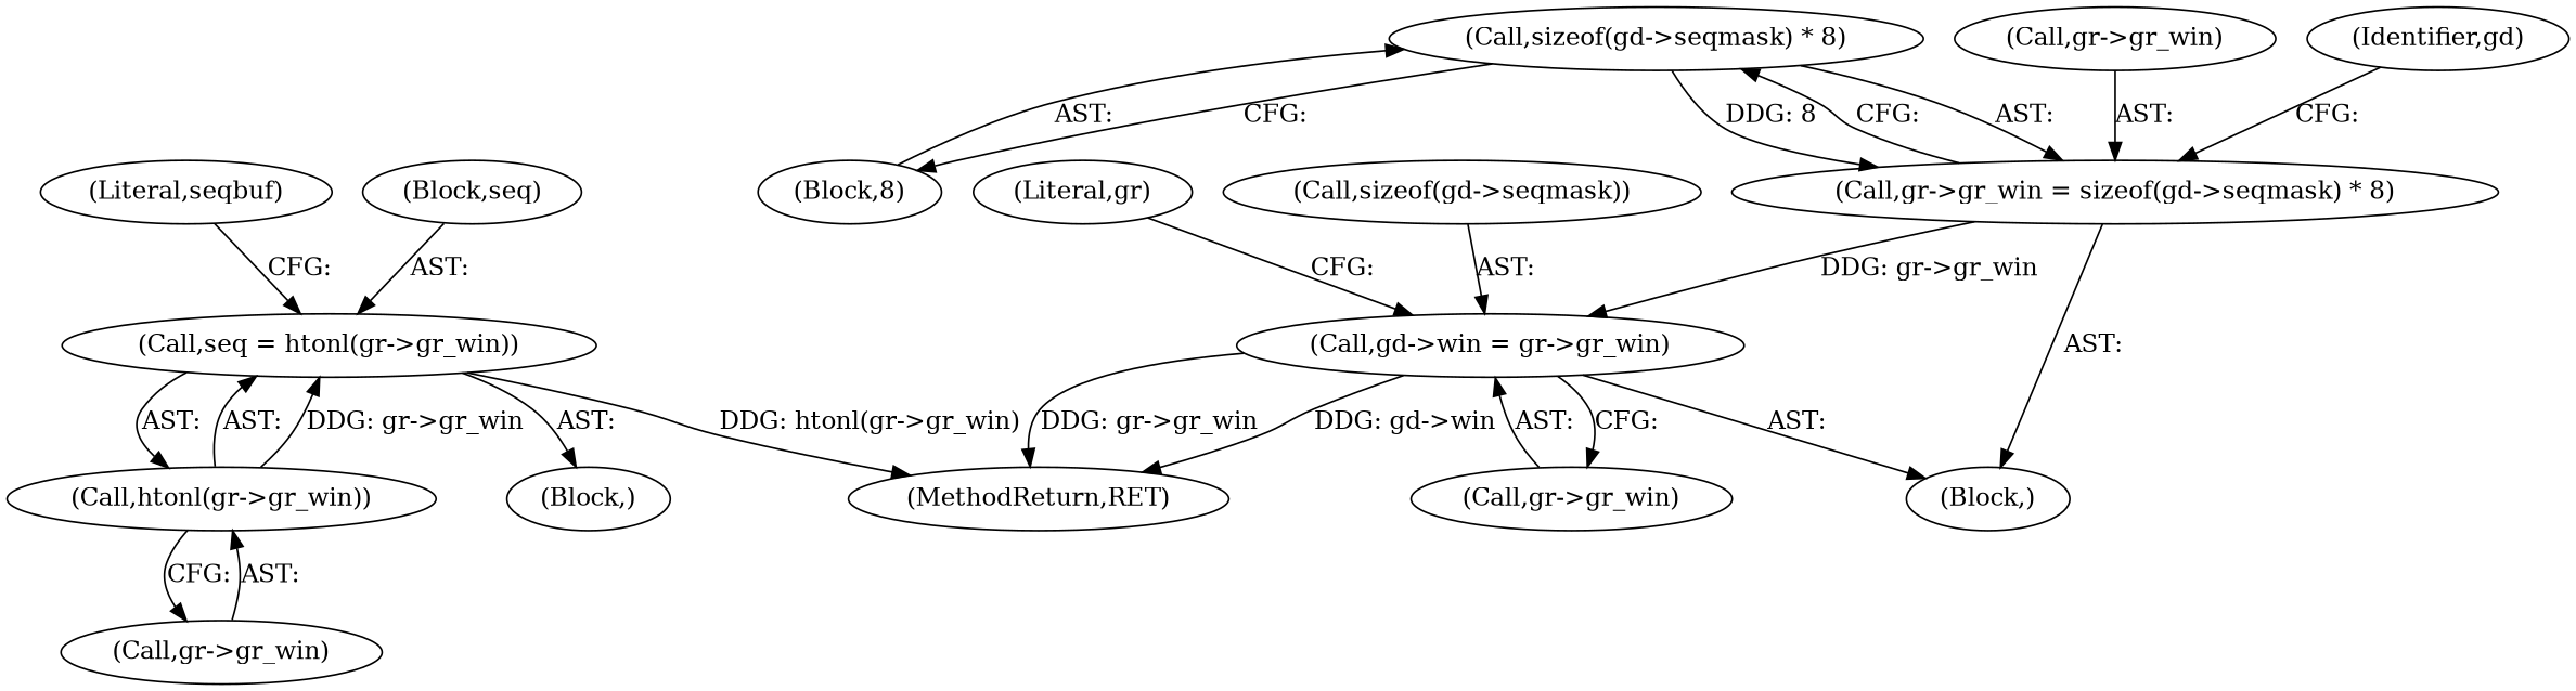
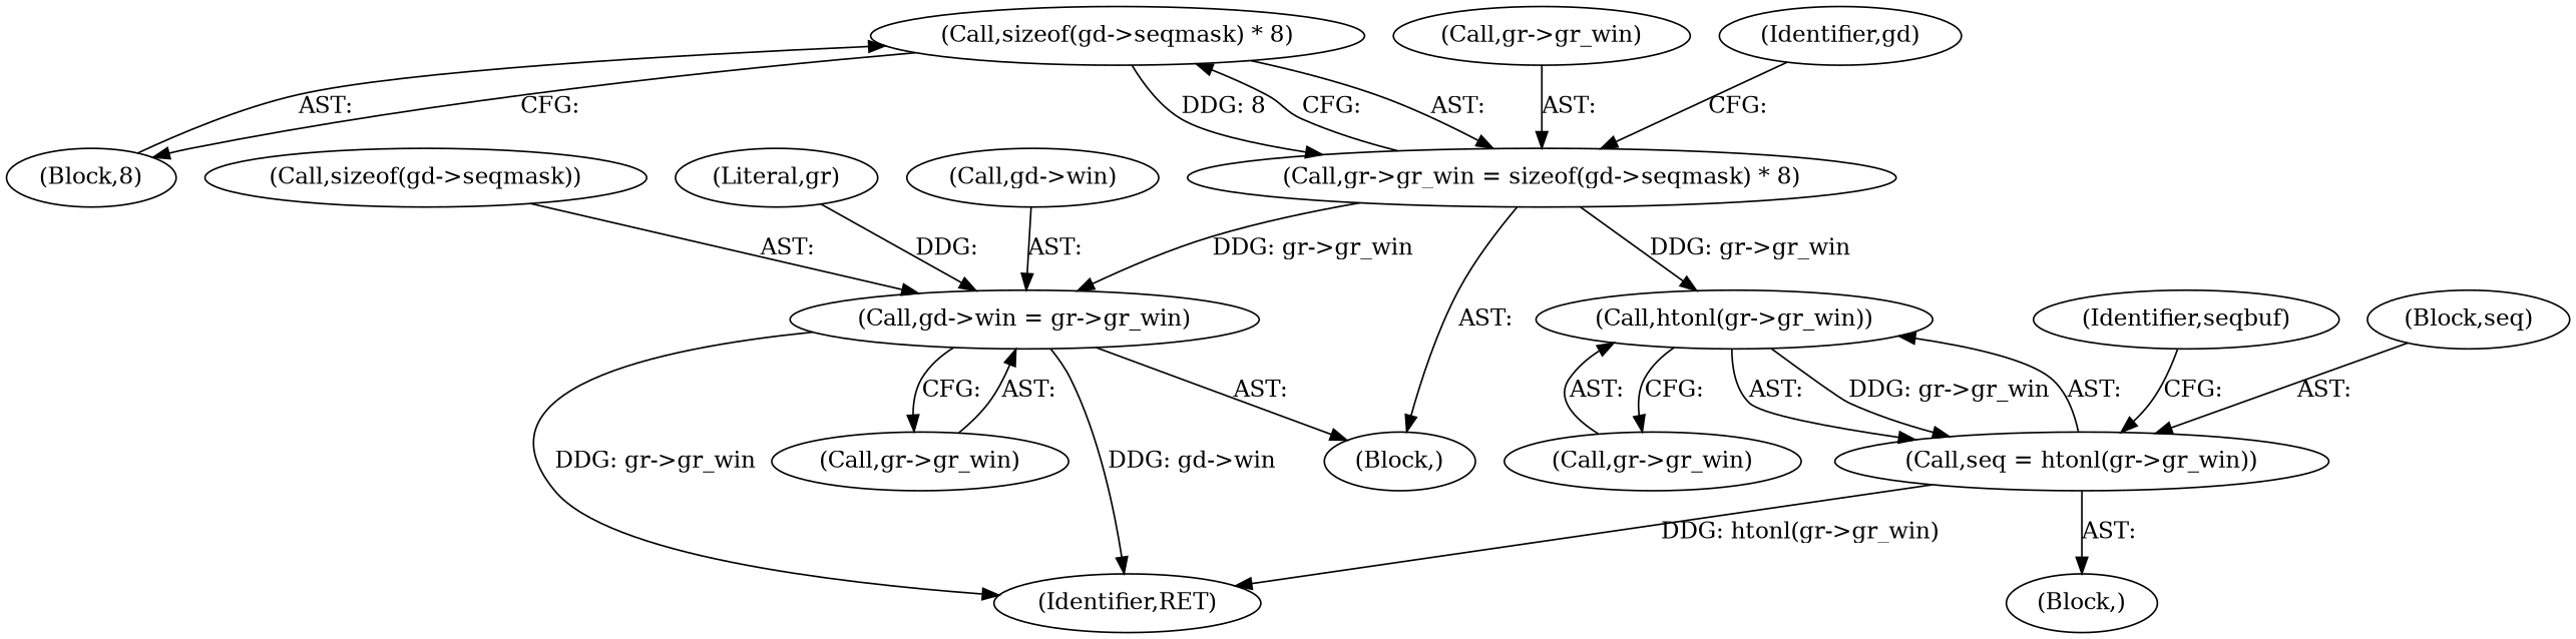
  digraph {
    n1 [label="(Call,sizeof(gd->seqmask) * 8)"]
    n2 [label="(Call,gr->gr_win = sizeof(gd->seqmask) * 8)"]
    n3 [label="(Block,8)"]
    n4 [label="(Call,gd->win = gr->gr_win)"]
    n5 [label="(Call,htonl(gr->gr_win))"]
    n6 [label="(Block,)"]
-   n7 [label="(MethodReturn,RET)"]
+   n7 [label="(Identifier,RET)"]
    n8 [label="(Call,gr->gr_win)"]
    n9 [label="(Call,seq = htonl(gr->gr_win))"]
    n10 [label="(Call,gr->gr_win)"]
    n11 [label="(Block,)"]
    n12 [label="(Call,gr->gr_win)"]
-   n13 [label="(Literal,seqbuf)"]
+   n13 [label="(Identifier,seqbuf)"]
    n14 [label="(Call,sizeof(gd->seqmask))"]
    n15 [label="(Literal,gr)"]
    n16 [label="(Block,seq)"]
+   n17 [label="(Call,gd->win)"]
    n18 [label="(Identifier,gd)"]
    n1 -> n2 [label="AST: "]
    n1 -> n2 [label="DDG: 8"]
    n1 -> n3 [label="CFG: "]
    n2 -> n1 [label="CFG: "]
    n2 -> n4 [label="DDG: gr->gr_win"]
+   n2 -> n5 [label="DDG: gr->gr_win"]
    n2 -> n6 [label="AST: "]
    n3 -> n1 [label="AST: "]
    n4 -> n6 [label="AST: "]
    n4 -> n7 [label="DDG: gr->gr_win"]
    n4 -> n7 [label="DDG: gd->win"]
    n4 -> n8 [label="CFG: "]
    n5 -> n9 [label="AST: "]
    n5 -> n9 [label="DDG: gr->gr_win"]
    n5 -> n10 [label="CFG: "]
    n8 -> n4 [label="AST: "]
    n9 -> n5 [label="AST: "]
    n9 -> n7 [label="DDG: htonl(gr->gr_win)"]
    n9 -> n11 [label="AST: "]
    n10 -> n5 [label="AST: "]
    n12 -> n2 [label="AST: "]
    n13 -> n9 [label="CFG: "]
    n14 -> n4 [label="AST: "]
-   n15 -> n4 [label="CFG: "]
+   n15 -> n4 [label="DDG: "]
    n16 -> n9 [label="AST: "]
+   n17 -> n4 [label="AST: "]
    n18 -> n2 [label="CFG: "]
  }
